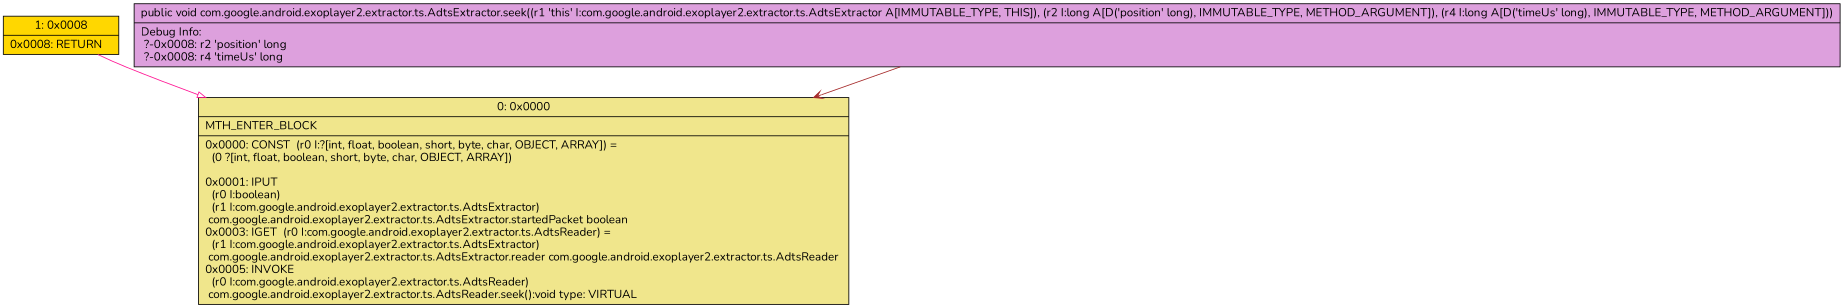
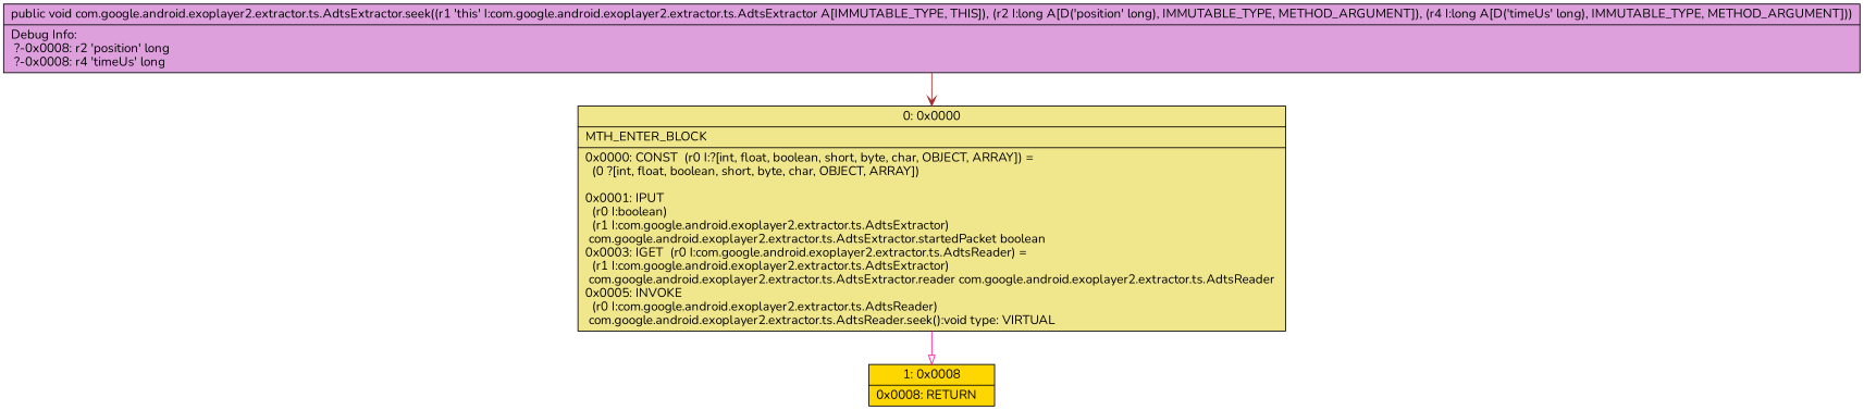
  digraph {
    fontname=Nunito
    node [shape=record style=filled fontname=Nunito]
    edge [fontname=Nunito]
    n1 [label="{0\:\ 0x0000|MTH_ENTER_BLOCK\l|0x0000: CONST  (r0 I:?[int, float, boolean, short, byte, char, OBJECT, ARRAY]) = \l  (0 ?[int, float, boolean, short, byte, char, OBJECT, ARRAY])\l \l0x0001: IPUT  \l  (r0 I:boolean)\l  (r1 I:com.google.android.exoplayer2.extractor.ts.AdtsExtractor)\l com.google.android.exoplayer2.extractor.ts.AdtsExtractor.startedPacket boolean \l0x0003: IGET  (r0 I:com.google.android.exoplayer2.extractor.ts.AdtsReader) = \l  (r1 I:com.google.android.exoplayer2.extractor.ts.AdtsExtractor)\l com.google.android.exoplayer2.extractor.ts.AdtsExtractor.reader com.google.android.exoplayer2.extractor.ts.AdtsReader \l0x0005: INVOKE  \l  (r0 I:com.google.android.exoplayer2.extractor.ts.AdtsReader)\l com.google.android.exoplayer2.extractor.ts.AdtsReader.seek():void type: VIRTUAL \l}" fillcolor=khaki]
    n2 [label="{1\:\ 0x0008|0x0008: RETURN   \l}" fillcolor=gold]
    n3 [label="{public void com.google.android.exoplayer2.extractor.ts.AdtsExtractor.seek((r1 'this' I:com.google.android.exoplayer2.extractor.ts.AdtsExtractor A[IMMUTABLE_TYPE, THIS]), (r2 I:long A[D('position' long), IMMUTABLE_TYPE, METHOD_ARGUMENT]), (r4 I:long A[D('timeUs' long), IMMUTABLE_TYPE, METHOD_ARGUMENT]))  | Debug Info:\l  ?\-0x0008: r2 'position' long\l  ?\-0x0008: r4 'timeUs' long\l}" fillcolor=plum]
-   n2 -> n1 [color=deeppink arrowhead=onormal]
+   n1 -> n2 [color=deeppink arrowhead=onormal]
    n3 -> n1 [color=brown arrowhead=vee]
  }
